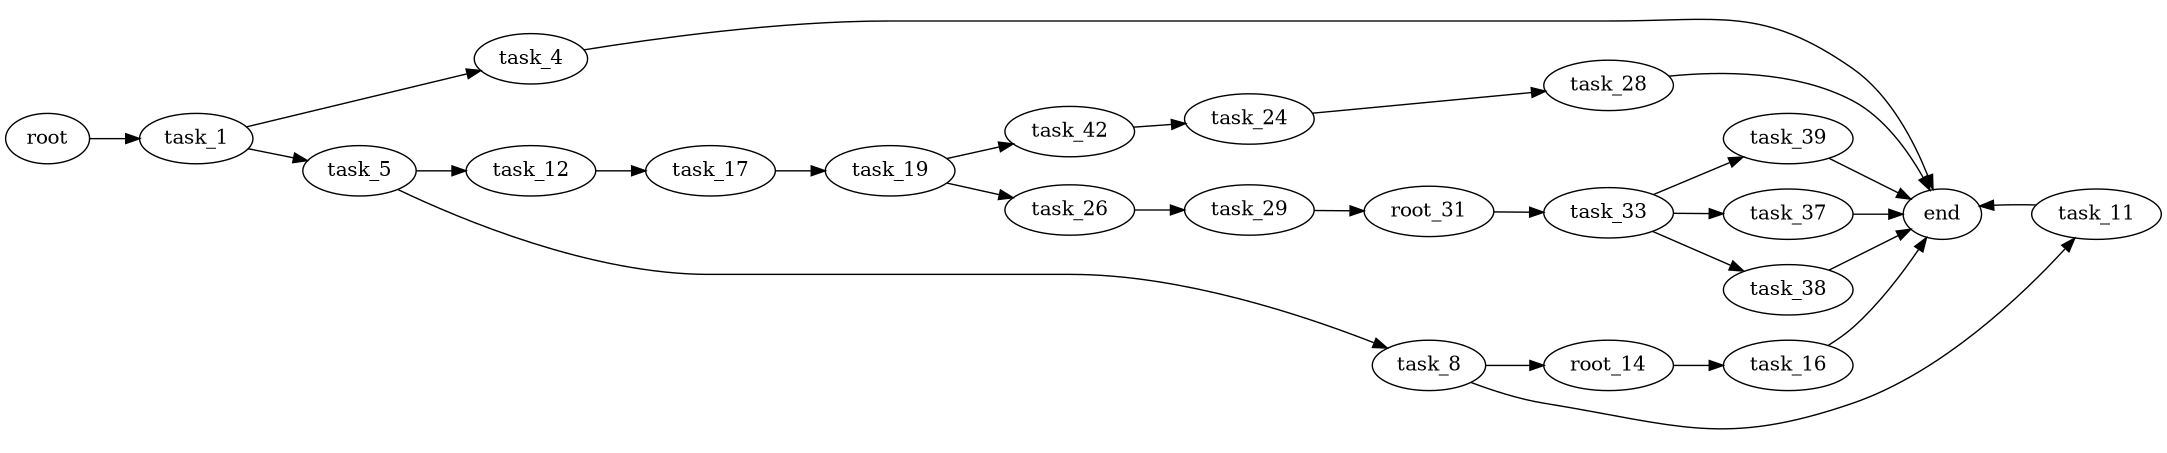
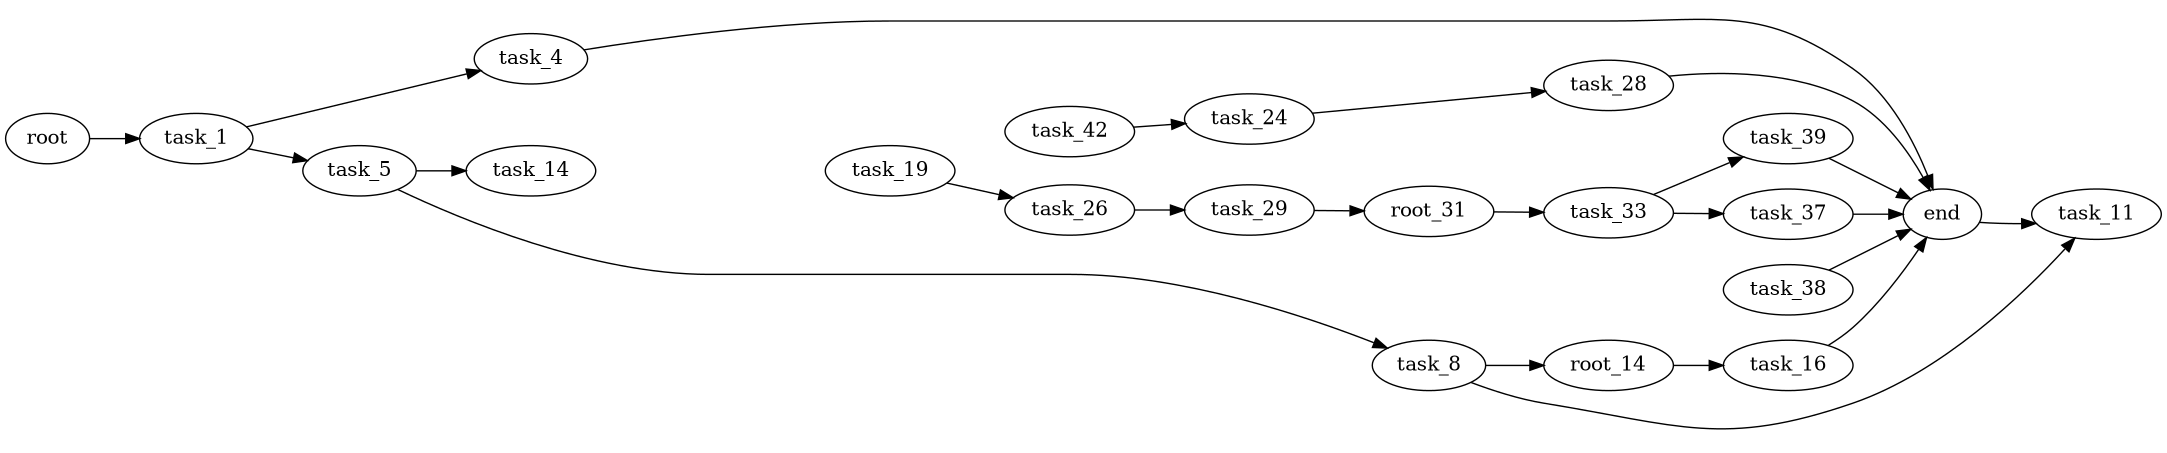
  digraph {
    rankdir=LR
    root
    task_1
    task_4
    task_5
    end
    task_8
-   task_12
+   task_12 [label=task_14]
    task_11
    n9 [label=root_14]
-   task_17
    task_16
    task_19
    n13 [label=task_42]
    task_26
    task_24
    task_29
    task_28
    n18 [label=root_31]
    task_33
    task_37
    task_38
    task_39
    root -> task_1
    task_1 -> task_4
    task_1 -> task_5
    task_4 -> end
    task_5 -> task_8
    task_5 -> task_12
    task_8 -> task_11
    task_8 -> n9
-   task_12 -> task_17
-   task_11 -> end
+   end -> task_11
    n9 -> task_16
-   task_17 -> task_19
    task_16 -> end
-   task_19 -> n13
    task_19 -> task_26
    n13 -> task_24
    task_26 -> task_29
    task_24 -> task_28
    task_29 -> n18
    task_28 -> end
    n18 -> task_33
    task_33 -> task_37
-   task_33 -> task_38
    task_33 -> task_39
    task_37 -> end
    task_38 -> end
    task_39 -> end
  }
